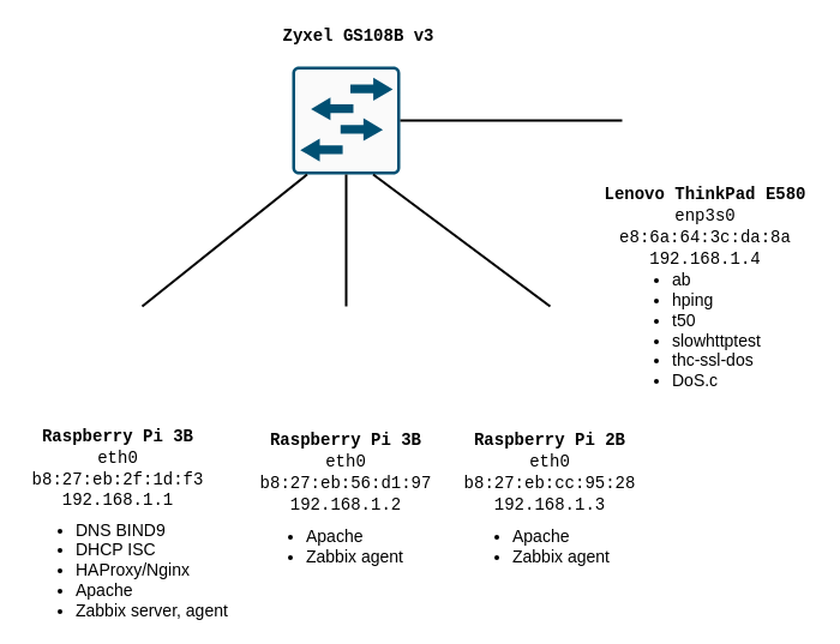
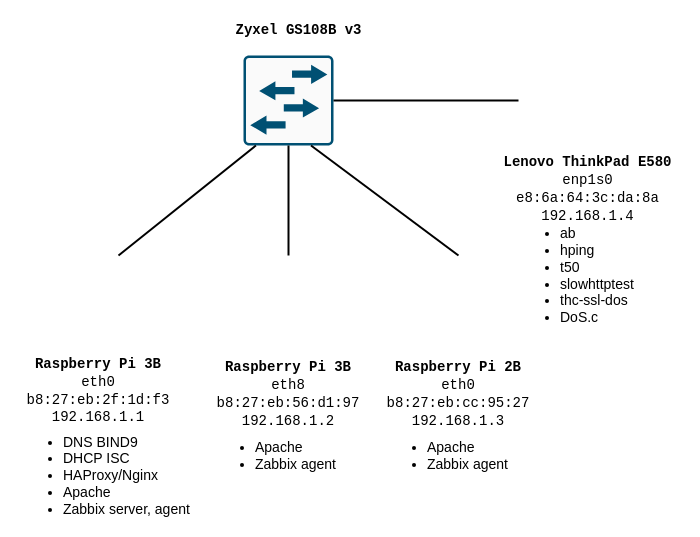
  <mxCell id="0" />
  <mxCell id="1" parent="0" />
  <mxCell id="2" value="" style="points=[[0.015,0.015,0],[0.985,0.015,0],[0.985,0.985,0],[0.015,0.985,0],[0.25,0,0],[0.5,0,0],[0.75,0,0],[1,0.25,0],[1,0.5,0],[1,0.75,0],[0.75,1,0],[0.5,1,0],[0.25,1,0],[0,0.75,0],[0,0.5,0],[0,0.25,0]];verticalLabelPosition=bottom;html=1;verticalAlign=top;aspect=fixed;align=center;pointerEvents=1;shape=mxgraph.cisco19.rect;prIcon=l2_switch;fillColor=#FAFAFA;strokeColor=#005073;" vertex="1" parent="1"><mxGeometry x="243" y="55" width="90" height="90" as="geometry" /></mxCell>
  <mxCell id="3" value="" style="shape=image;html=1;verticalAlign=top;verticalLabelPosition=bottom;labelBackgroundColor=#ffffff;imageAspect=0;aspect=fixed;image=https://cdn4.iconfinder.com/data/icons/social-life/512/raspberry-pi-128.png" vertex="1" parent="1"><mxGeometry x="78" y="255" width="80" height="80" as="geometry" /></mxCell>
  <mxCell id="4" value="" style="shape=image;html=1;verticalAlign=top;verticalLabelPosition=bottom;labelBackgroundColor=#ffffff;imageAspect=0;aspect=fixed;image=https://cdn4.iconfinder.com/data/icons/social-life/512/raspberry-pi-128.png" vertex="1" parent="1"><mxGeometry x="248" y="255" width="80" height="80" as="geometry" /></mxCell>
  <mxCell id="5" value="" style="shape=image;html=1;verticalAlign=top;verticalLabelPosition=bottom;labelBackgroundColor=#ffffff;imageAspect=0;aspect=fixed;image=https://cdn4.iconfinder.com/data/icons/social-life/512/raspberry-pi-128.png" vertex="1" parent="1"><mxGeometry x="418" y="255" width="80" height="80" as="geometry" /></mxCell>
  <mxCell id="6" value="" style="shape=image;html=1;verticalAlign=top;verticalLabelPosition=bottom;labelBackgroundColor=#ffffff;imageAspect=0;aspect=fixed;image=https://cdn1.iconfinder.com/data/icons/communication-icons-10/750/Untitled-1-08-128.png" vertex="1" parent="1"><mxGeometry x="518" y="36" width="128" height="128" as="geometry" /></mxCell>
  <mxCell id="7" value="" style="endArrow=none;html=1;exitX=0.5;exitY=0;exitDx=0;exitDy=0;entryX=0.138;entryY=1;entryDx=0;entryDy=0;entryPerimeter=0;strokeWidth=2;" edge="1" parent="1" source="3" target="2"><mxGeometry width="50" height="50" relative="1" as="geometry"><mxPoint x="418" y="235" as="sourcePoint" /><mxPoint x="468" y="185" as="targetPoint" /></mxGeometry></mxCell>
  <mxCell id="8" value="" style="endArrow=none;html=1;exitX=0.5;exitY=0;exitDx=0;exitDy=0;entryX=0.5;entryY=1;entryDx=0;entryDy=0;entryPerimeter=0;strokeWidth=2;" edge="1" parent="1" source="4" target="2"><mxGeometry width="50" height="50" relative="1" as="geometry"><mxPoint x="418" y="235" as="sourcePoint" /><mxPoint x="468" y="185" as="targetPoint" /></mxGeometry></mxCell>
  <mxCell id="9" value="" style="endArrow=none;html=1;entryX=0.75;entryY=1;entryDx=0;entryDy=0;entryPerimeter=0;exitX=0.5;exitY=0;exitDx=0;exitDy=0;strokeWidth=2;" edge="1" parent="1" source="5" target="2"><mxGeometry width="50" height="50" relative="1" as="geometry"><mxPoint x="418" y="235" as="sourcePoint" /><mxPoint x="468" y="185" as="targetPoint" /></mxGeometry></mxCell>
  <mxCell id="10" value="" style="endArrow=none;html=1;exitX=1;exitY=0.5;exitDx=0;exitDy=0;exitPerimeter=0;entryX=0;entryY=0.5;entryDx=0;entryDy=0;strokeWidth=2;" edge="1" parent="1" source="2" target="6"><mxGeometry width="50" height="50" relative="1" as="geometry"><mxPoint x="418" y="235" as="sourcePoint" /><mxPoint x="498" y="115" as="targetPoint" /></mxGeometry></mxCell>
  <mxCell id="11" value="&lt;div style=&quot;font-size: 14px&quot;&gt;&lt;font style=&quot;font-size: 14px&quot; face=&quot;Courier New&quot;&gt;&lt;b&gt;Raspberry Pi 3B&lt;/b&gt;&lt;br&gt;&lt;/font&gt;&lt;/div&gt;&lt;div style=&quot;font-size: 14px&quot;&gt;&lt;font style=&quot;font-size: 14px&quot; face=&quot;Courier New&quot;&gt;eth0&lt;font style=&quot;font-size: 14px&quot; color=&quot;#000000&quot;&gt;&lt;span style=&quot;background: #ffffff&quot;&gt;&lt;br&gt;&lt;/span&gt;&lt;/font&gt;&lt;/font&gt;&lt;/div&gt;&lt;div style=&quot;font-size: 14px&quot;&gt;&lt;font style=&quot;font-size: 14px&quot; face=&quot;Courier New&quot; color=&quot;#000000&quot;&gt;&lt;span style=&quot;background: #ffffff&quot;&gt;b8:27:eb:2f:1d:f3&lt;/span&gt;&lt;/font&gt;&lt;/div&gt;&lt;div style=&quot;font-size: 14px&quot;&gt;&lt;font style=&quot;font-size: 14px&quot; face=&quot;Courier New&quot;&gt;192.168.1.1&lt;br&gt;&lt;/font&gt;&lt;/div&gt;" style="text;html=1;strokeColor=none;fillColor=none;align=center;verticalAlign=middle;whiteSpace=wrap;rounded=0;" vertex="1" parent="1"><mxGeometry x="23" y="360" width="150" height="60" as="geometry" /></mxCell>
- <mxCell id="12" value="&lt;div style=&quot;font-size: 14px&quot;&gt;&lt;br&gt;&lt;font style=&quot;font-size: 14px&quot; face=&quot;Courier New&quot;&gt;&lt;font style=&quot;font-size: 14px&quot; face=&quot;Courier New&quot;&gt;&lt;b&gt;Raspberry Pi 3B&lt;/b&gt;&lt;/font&gt;&lt;/font&gt;&lt;/div&gt;&lt;div style=&quot;font-size: 14px&quot;&gt;&lt;font style=&quot;font-size: 14px&quot; face=&quot;Courier New&quot;&gt;eth0&lt;font style=&quot;font-size: 14px&quot; color=&quot;#000000&quot;&gt;&lt;span style=&quot;background: #ffffff&quot;&gt;&lt;br&gt;&lt;/span&gt;&lt;/font&gt;&lt;/font&gt;&lt;/div&gt;&lt;div style=&quot;font-size: 14px&quot;&gt;&lt;font style=&quot;font-size: 14px&quot; face=&quot;Courier New&quot; color=&quot;#000000&quot;&gt;&lt;span style=&quot;background: #ffffff&quot;&gt;b8:27:eb:56:d1:97&lt;/span&gt;&lt;/font&gt;&lt;/div&gt;&lt;div style=&quot;font-size: 14px&quot;&gt;&lt;font style=&quot;font-size: 14px&quot; face=&quot;Courier New&quot;&gt;192.168.1.2&lt;br&gt;&lt;/font&gt;&lt;/div&gt;" style="text;html=1;strokeColor=none;fillColor=none;align=center;verticalAlign=middle;whiteSpace=wrap;rounded=0;" vertex="1" parent="1"><mxGeometry x="213" y="350" width="150" height="70" as="geometry" /></mxCell>
- <mxCell id="13" value="&lt;div style=&quot;font-size: 14px&quot;&gt;&lt;font style=&quot;font-size: 14px&quot;&gt;&lt;br&gt;&lt;font style=&quot;font-size: 14px&quot; face=&quot;Courier New&quot;&gt;&lt;font style=&quot;font-size: 14px&quot; face=&quot;Courier New&quot;&gt;&lt;b&gt;Raspberry Pi 2B&lt;/b&gt;&lt;/font&gt;&lt;/font&gt;&lt;/font&gt;&lt;/div&gt;&lt;div style=&quot;font-size: 14px&quot;&gt;&lt;font style=&quot;font-size: 14px&quot; face=&quot;Courier New&quot;&gt;eth0&lt;font style=&quot;font-size: 14px&quot; color=&quot;#000000&quot;&gt;&lt;span style=&quot;background: #ffffff&quot;&gt;&lt;br&gt;&lt;/span&gt;&lt;/font&gt;&lt;/font&gt;&lt;/div&gt;&lt;div style=&quot;font-size: 14px&quot;&gt;&lt;font style=&quot;font-size: 14px&quot; face=&quot;Courier New&quot;&gt;&lt;font style=&quot;font-size: 14px&quot; color=&quot;#000000&quot;&gt;&lt;span style=&quot;background: #ffffff&quot;&gt;b8:27:eb:cc:95:28&lt;/span&gt;&lt;/font&gt;&lt;br&gt;&lt;/font&gt;&lt;/div&gt;&lt;div style=&quot;font-size: 14px&quot;&gt;&lt;font style=&quot;font-size: 14px&quot; face=&quot;Courier New&quot;&gt;192.168.1.3&lt;br&gt;&lt;/font&gt;&lt;/div&gt;" style="text;html=1;strokeColor=none;fillColor=none;align=center;verticalAlign=middle;whiteSpace=wrap;rounded=0;" vertex="1" parent="1"><mxGeometry x="383" y="350" width="150" height="70" as="geometry" /></mxCell>
- <mxCell id="14" value="&lt;div style=&quot;font-size: 14px&quot;&gt;&lt;br&gt;&lt;font style=&quot;font-size: 14px&quot; face=&quot;Courier New&quot;&gt;&lt;font style=&quot;font-size: 14px&quot; face=&quot;Courier New&quot;&gt;&lt;b&gt;Lenovo ThinkPad E580&lt;br&gt;&lt;/b&gt;&lt;/font&gt;&lt;/font&gt;&lt;/div&gt;&lt;div style=&quot;font-size: 14px&quot;&gt;&lt;font style=&quot;font-size: 14px&quot; face=&quot;Courier New&quot;&gt;enp3s0&lt;/font&gt;&lt;/div&gt;&lt;div style=&quot;font-size: 14px&quot;&gt;&lt;font style=&quot;font-size: 14px&quot; face=&quot;Courier New&quot;&gt;&lt;font style=&quot;font-size: 14px&quot; color=&quot;#000000&quot;&gt;&lt;span style=&quot;background: #ffffff&quot;&gt;e8:6a:64:3c:da:8a&lt;/span&gt;&lt;/font&gt;&lt;/font&gt;&lt;br&gt;&#09;&lt;/div&gt;&lt;div style=&quot;font-size: 14px&quot;&gt;&lt;font style=&quot;font-size: 14px&quot; face=&quot;Courier New&quot;&gt;192.168.1.4&lt;br&gt;&lt;/font&gt;&lt;/div&gt;" style="text;html=1;strokeColor=none;fillColor=none;align=center;verticalAlign=middle;whiteSpace=wrap;rounded=0;" vertex="1" parent="1"><mxGeometry x="497" y="145" width="181" height="70" as="geometry" /></mxCell>
+ <mxCell id="12" value="&lt;div style=&quot;font-size: 14px&quot;&gt;&lt;br&gt;&lt;font style=&quot;font-size: 14px&quot; face=&quot;Courier New&quot;&gt;&lt;font style=&quot;font-size: 14px&quot; face=&quot;Courier New&quot;&gt;&lt;b&gt;Raspberry Pi 3B&lt;/b&gt;&lt;/font&gt;&lt;/font&gt;&lt;/div&gt;&lt;div style=&quot;font-size: 14px&quot;&gt;&lt;font style=&quot;font-size: 14px&quot; face=&quot;Courier New&quot;&gt;eth8&lt;font style=&quot;font-size: 14px&quot; color=&quot;#000000&quot;&gt;&lt;span style=&quot;background: #ffffff&quot;&gt;&lt;br&gt;&lt;/span&gt;&lt;/font&gt;&lt;/font&gt;&lt;/div&gt;&lt;div style=&quot;font-size: 14px&quot;&gt;&lt;font style=&quot;font-size: 14px&quot; face=&quot;Courier New&quot; color=&quot;#000000&quot;&gt;&lt;span style=&quot;background: #ffffff&quot;&gt;b8:27:eb:56:d1:97&lt;/span&gt;&lt;/font&gt;&lt;/div&gt;&lt;div style=&quot;font-size: 14px&quot;&gt;&lt;font style=&quot;font-size: 14px&quot; face=&quot;Courier New&quot;&gt;192.168.1.2&lt;br&gt;&lt;/font&gt;&lt;/div&gt;" style="text;html=1;strokeColor=none;fillColor=none;align=center;verticalAlign=middle;whiteSpace=wrap;rounded=0;" vertex="1" parent="1"><mxGeometry x="213" y="350" width="150" height="70" as="geometry" /></mxCell>
+ <mxCell id="13" value="&lt;div style=&quot;font-size: 14px&quot;&gt;&lt;font style=&quot;font-size: 14px&quot;&gt;&lt;br&gt;&lt;font style=&quot;font-size: 14px&quot; face=&quot;Courier New&quot;&gt;&lt;font style=&quot;font-size: 14px&quot; face=&quot;Courier New&quot;&gt;&lt;b&gt;Raspberry Pi 2B&lt;/b&gt;&lt;/font&gt;&lt;/font&gt;&lt;/font&gt;&lt;/div&gt;&lt;div style=&quot;font-size: 14px&quot;&gt;&lt;font style=&quot;font-size: 14px&quot; face=&quot;Courier New&quot;&gt;eth0&lt;font style=&quot;font-size: 14px&quot; color=&quot;#000000&quot;&gt;&lt;span style=&quot;background: #ffffff&quot;&gt;&lt;br&gt;&lt;/span&gt;&lt;/font&gt;&lt;/font&gt;&lt;/div&gt;&lt;div style=&quot;font-size: 14px&quot;&gt;&lt;font style=&quot;font-size: 14px&quot; face=&quot;Courier New&quot;&gt;&lt;font style=&quot;font-size: 14px&quot; color=&quot;#000000&quot;&gt;&lt;span style=&quot;background: #ffffff&quot;&gt;b8:27:eb:cc:95:27&lt;/span&gt;&lt;/font&gt;&lt;br&gt;&lt;/font&gt;&lt;/div&gt;&lt;div style=&quot;font-size: 14px&quot;&gt;&lt;font style=&quot;font-size: 14px&quot; face=&quot;Courier New&quot;&gt;192.168.1.3&lt;br&gt;&lt;/font&gt;&lt;/div&gt;" style="text;html=1;strokeColor=none;fillColor=none;align=center;verticalAlign=middle;whiteSpace=wrap;rounded=0;" vertex="1" parent="1"><mxGeometry x="383" y="350" width="150" height="70" as="geometry" /></mxCell>
+ <mxCell id="14" value="&lt;div style=&quot;font-size: 14px&quot;&gt;&lt;br&gt;&lt;font style=&quot;font-size: 14px&quot; face=&quot;Courier New&quot;&gt;&lt;font style=&quot;font-size: 14px&quot; face=&quot;Courier New&quot;&gt;&lt;b&gt;Lenovo ThinkPad E580&lt;br&gt;&lt;/b&gt;&lt;/font&gt;&lt;/font&gt;&lt;/div&gt;&lt;div style=&quot;font-size: 14px&quot;&gt;&lt;font style=&quot;font-size: 14px&quot; face=&quot;Courier New&quot;&gt;enp1s0&lt;/font&gt;&lt;/div&gt;&lt;div style=&quot;font-size: 14px&quot;&gt;&lt;font style=&quot;font-size: 14px&quot; face=&quot;Courier New&quot;&gt;&lt;font style=&quot;font-size: 14px&quot; color=&quot;#000000&quot;&gt;&lt;span style=&quot;background: #ffffff&quot;&gt;e8:6a:64:3c:da:8a&lt;/span&gt;&lt;/font&gt;&lt;/font&gt;&lt;br&gt;&#09;&lt;/div&gt;&lt;div style=&quot;font-size: 14px&quot;&gt;&lt;font style=&quot;font-size: 14px&quot; face=&quot;Courier New&quot;&gt;192.168.1.4&lt;br&gt;&lt;/font&gt;&lt;/div&gt;" style="text;html=1;strokeColor=none;fillColor=none;align=center;verticalAlign=middle;whiteSpace=wrap;rounded=0;" vertex="1" parent="1"><mxGeometry x="497" y="145" width="181" height="70" as="geometry" /></mxCell>
  <mxCell id="15" value="&lt;div style=&quot;font-size: 14px&quot;&gt;&lt;br&gt;&lt;font style=&quot;font-size: 14px&quot; face=&quot;Courier New&quot;&gt;&lt;font style=&quot;font-size: 14px&quot; face=&quot;Courier New&quot;&gt;&lt;b&gt;Zyxel GS108B v3&lt;/b&gt;&lt;/font&gt;&lt;/font&gt;&lt;font style=&quot;font-size: 14px&quot; face=&quot;Courier New&quot;&gt;&lt;font style=&quot;font-size: 14px&quot; face=&quot;Courier New&quot;&gt;&lt;b&gt;&lt;br&gt;&#09;&lt;br&gt;&#09;&lt;/b&gt;&lt;/font&gt;&lt;/font&gt;&lt;/div&gt;" style="text;html=1;strokeColor=none;fillColor=none;align=center;verticalAlign=middle;whiteSpace=wrap;rounded=0;" vertex="1" parent="1"><mxGeometry x="207.5" y="20" width="181" height="20" as="geometry" /></mxCell>
  <mxCell id="16" value="&lt;ul style=&quot;font-size: 14px&quot;&gt;&lt;li&gt;&lt;font style=&quot;font-size: 14px&quot;&gt;DNS BIND9&lt;/font&gt;&lt;/li&gt;&lt;li&gt;&lt;font style=&quot;font-size: 14px&quot;&gt;DHCP ISC&lt;/font&gt;&lt;/li&gt;&lt;li&gt;&lt;font style=&quot;font-size: 14px&quot;&gt;HAProxy/Nginx&lt;/font&gt;&lt;/li&gt;&lt;li&gt;&lt;font style=&quot;font-size: 14px&quot;&gt;Apache&lt;/font&gt;&lt;/li&gt;&lt;li&gt;&lt;font style=&quot;font-size: 14px&quot;&gt;Zabbix server, agent&lt;br&gt;&lt;/font&gt;&lt;/li&gt;&lt;/ul&gt;" style="text;html=1;strokeColor=none;fillColor=none;align=left;verticalAlign=middle;whiteSpace=wrap;rounded=0;" vertex="1" parent="1"><mxGeometry x="20.5" y="435" width="175" height="80" as="geometry" /></mxCell>
  <mxCell id="17" value="&lt;ul style=&quot;font-size: 14px&quot;&gt;&lt;li&gt;&lt;font style=&quot;font-size: 14px&quot;&gt;Apache&lt;/font&gt;&lt;/li&gt;&lt;li&gt;&lt;font style=&quot;font-size: 14px&quot;&gt;Zabbix agent&lt;br&gt;&lt;/font&gt;&lt;/li&gt;&lt;/ul&gt;" style="text;html=1;strokeColor=none;fillColor=none;align=left;verticalAlign=middle;whiteSpace=wrap;rounded=0;" vertex="1" parent="1"><mxGeometry x="213" y="415" width="160" height="80" as="geometry" /></mxCell>
  <mxCell id="18" value="&lt;ul style=&quot;font-size: 14px&quot;&gt;&lt;li&gt;&lt;font style=&quot;font-size: 14px&quot;&gt;Apache&lt;/font&gt;&lt;/li&gt;&lt;li&gt;&lt;font style=&quot;font-size: 14px&quot;&gt;Zabbix agent&lt;br&gt;&lt;/font&gt;&lt;/li&gt;&lt;/ul&gt;" style="text;html=1;strokeColor=none;fillColor=none;align=left;verticalAlign=middle;whiteSpace=wrap;rounded=0;" vertex="1" parent="1"><mxGeometry x="385" y="415" width="160" height="80" as="geometry" /></mxCell>
  <mxCell id="19" value="&lt;ul style=&quot;font-size: 14px&quot;&gt;&lt;li&gt;&lt;font style=&quot;font-size: 14px&quot;&gt;ab&lt;/font&gt;&lt;/li&gt;&lt;li&gt;&lt;font style=&quot;font-size: 14px&quot;&gt;hping&lt;/font&gt;&lt;/li&gt;&lt;li&gt;&lt;font style=&quot;font-size: 14px&quot;&gt;t50&lt;/font&gt;&lt;/li&gt;&lt;li&gt;&lt;font style=&quot;font-size: 14px&quot;&gt;slowhttptest&lt;/font&gt;&lt;/li&gt;&lt;li&gt;&lt;font style=&quot;font-size: 14px&quot;&gt;thc-ssl-dos&lt;/font&gt;&lt;/li&gt;&lt;li&gt;&lt;font style=&quot;font-size: 14px&quot;&gt;DoS.c&lt;br&gt;&lt;/font&gt;&lt;/li&gt;&lt;/ul&gt;" style="text;html=1;strokeColor=none;fillColor=none;align=left;verticalAlign=middle;whiteSpace=wrap;rounded=0;" vertex="1" parent="1"><mxGeometry x="518" y="235" width="160" height="80" as="geometry" /></mxCell>
